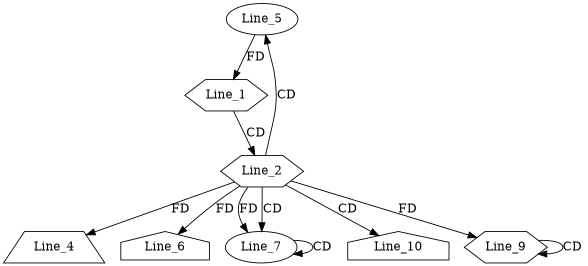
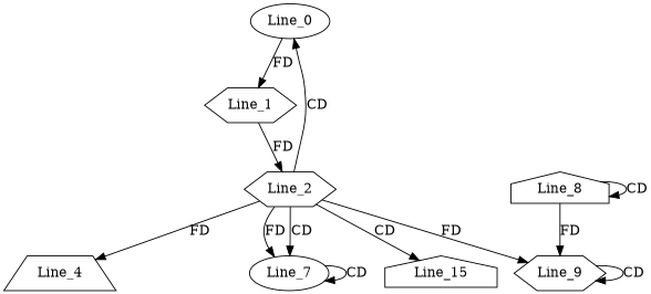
  digraph {
    node [shape=hexagon]
-   Line_0 [shape=ellipse label=Line_5]
+   Line_0 [shape=ellipse]
    Line_1
    Line_2
    n4 [label=Line_7 shape=ellipse]
    Line_4 [shape=trapezium]
-   Line_6 [shape=house]
    Line_9
-   Line_10 [shape=house]
+   Line_10 [shape=house label=Line_15]
+   Line_8 [shape=house]
    Line_0 -> Line_1 [label=FD]
-   Line_1 -> Line_2 [label=CD]
+   Line_1 -> Line_2 [label=FD]
    Line_2 -> Line_0 [label=CD]
    Line_2 -> n4 [label=CD]
    Line_2 -> n4 [label=FD]
    Line_2 -> Line_4 [label=FD]
-   Line_2 -> Line_6 [label=FD]
    Line_2 -> Line_9 [label=FD]
    Line_2 -> Line_10 [label=CD]
    n4 -> n4 [label=CD]
    Line_9 -> Line_9 [label=CD]
+   Line_8 -> Line_9 [label=FD]
+   Line_8 -> Line_8 [label=CD]
  }
